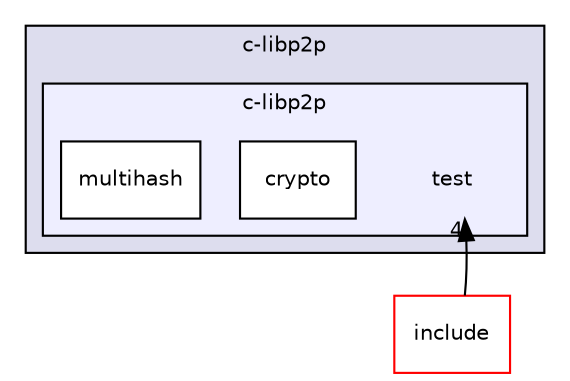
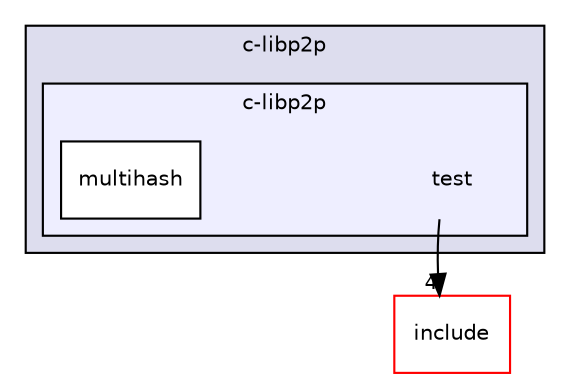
  digraph {
    compound=true
    node [fontname=Helvetica fontsize=10 shape=box color=black fillcolor=white style=filled]
    n1 [label=test shape=plaintext color="" fillcolor="" style=""]
-   n2 [label=crypto]
    n3 [label=multihash]
    n4 [color=red label=include]
    subgraph cluster_1 {
      bgcolor="#ddddee"
      fontname=Helvetica
      fontsize=10
      label="c-libp2p"
      pencolor=black
      subgraph cluster_2 {
        bgcolor="#eeeeff"
        fontname=Helvetica
        fontsize=10
        pencolor=black
        n1
-       n2
        n3
      }
    }
-   n4 -> n1 [headlabel=4 labeldistance=1.5 labelfontname=Helvetica labelfontsize=10]
+   n1 -> n4 [headlabel=4 labeldistance=1.5 labelfontname=Helvetica labelfontsize=10]
  }
